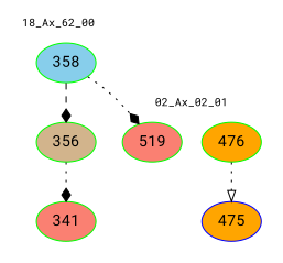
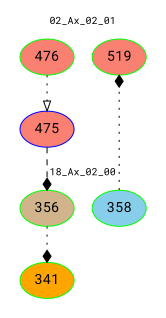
  digraph {
    fontname="Roboto Mono"
    node [color=green fillcolor=salmon fontname="Roboto Mono" style=filled]
    edge [arrowhead=diamond color=black fontname="Roboto Mono" style=dotted]
-   n1 [fillcolor=orange label=476]
-   n2 [color=blue fillcolor=orange label=475]
+   n1 [label=476]
+   n2 [color=blue label=475]
    n3 [label=519]
    n4 [fillcolor=skyblue label=358]
    n5 [fillcolor=tan label=356]
-   n6 [label=341]
+   n6 [fillcolor=orange label=341]
    subgraph cluster_1 {
      color=white
      fontsize=10
      label="02_Ax_02_01"
      n1
      n2
      n3
    }
    subgraph cluster_2 {
      color=white
      fontsize=10
-     label="18_Ax_62_00"
+     label="18_Ax_02_00"
      n4
      n5
      n6
    }
    n1 -> n2 [arrowhead=onormal]
    n4 -> n3
-   n4 -> n5 [style=dashed]
+   n2 -> n5 [style=dashed]
    n5 -> n6
  }
